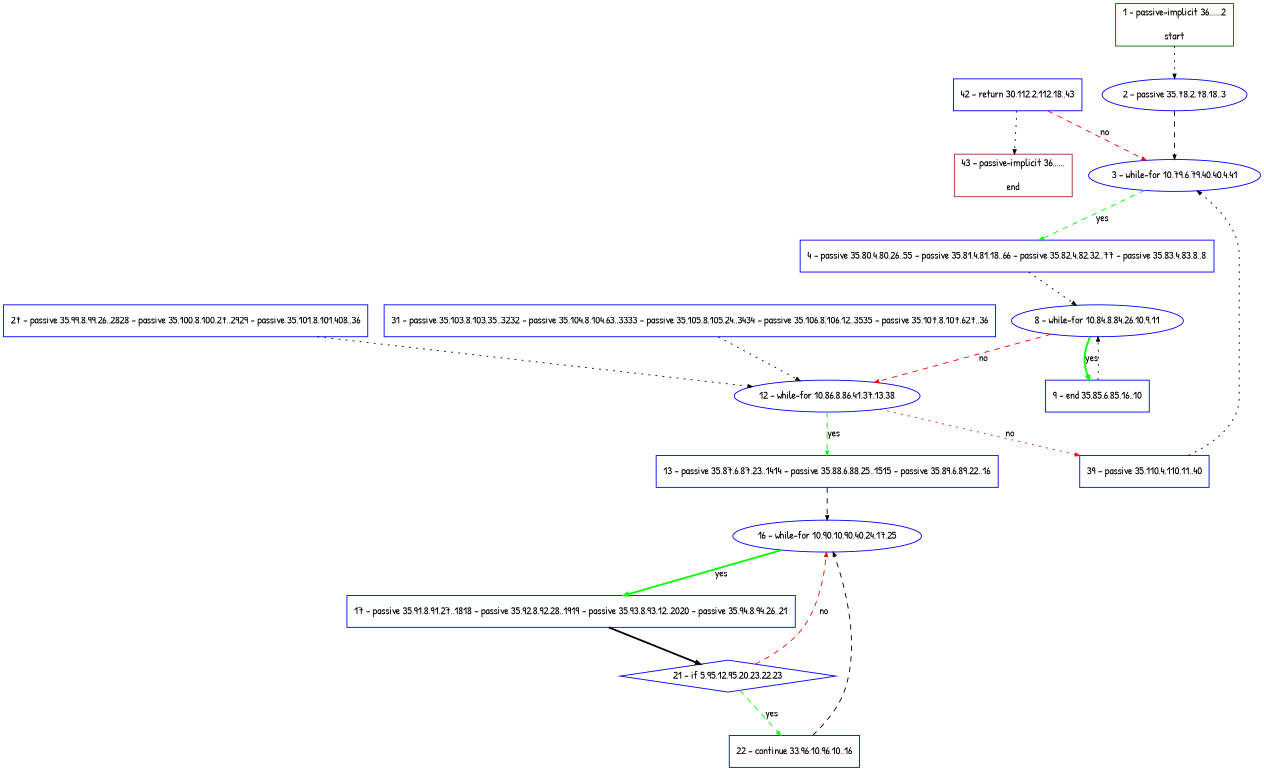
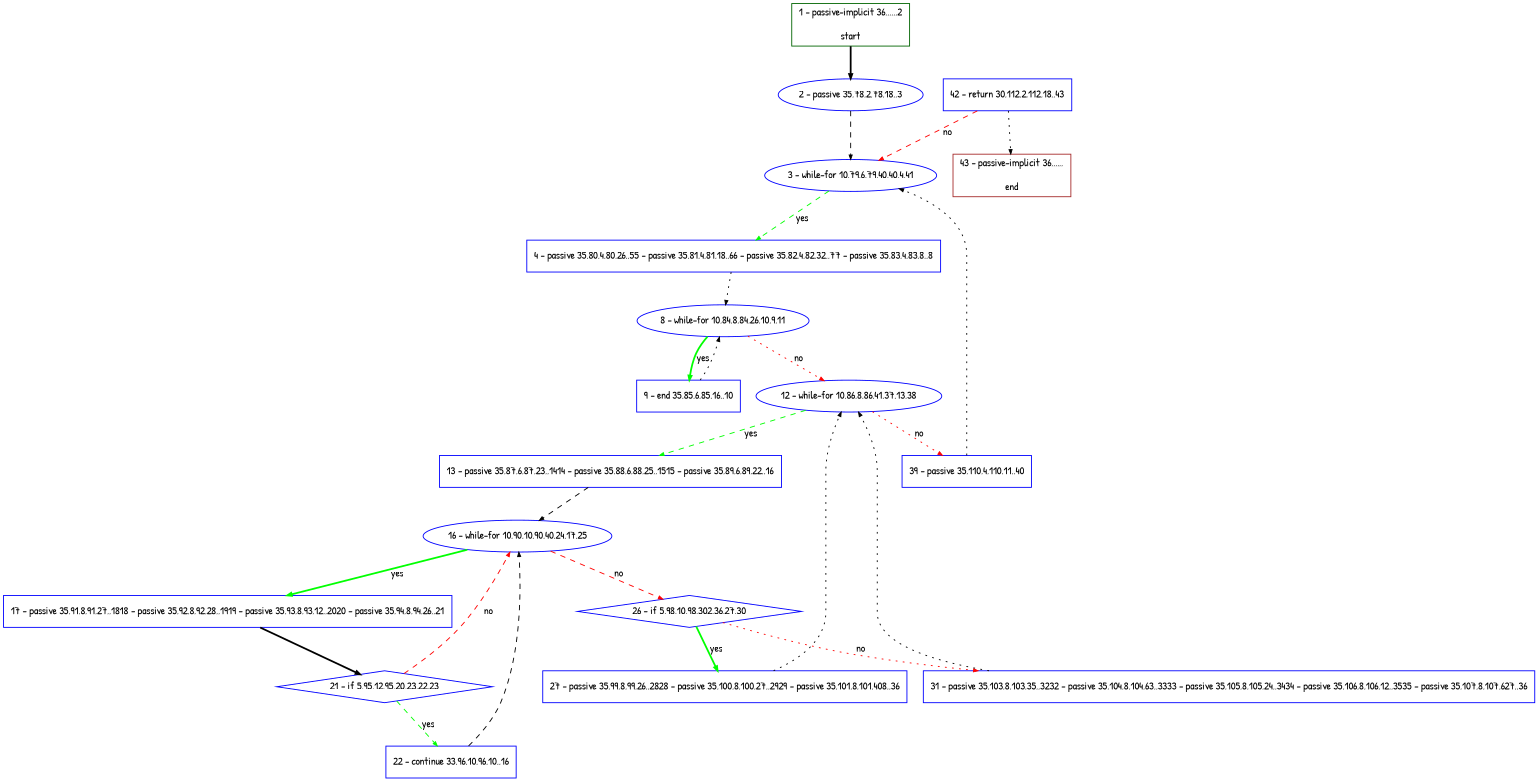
  digraph {
    bgcolor=white
    compound=true
    fillcolor="#FFFFCC"
    fontname="Patrick Hand"
    fontsize=12
    pack=true
    packmode=clust
    style="rounded,filled"
    node [color="#0000ff" compound=true fillcolor="#ffffff" fixedsize=false fontname="Patrick Hand" fontsize=12 node_initialized=no shape=box style=filled]
    edge [arrowhead=normal arrowsize=0.5 arrowtail=none color="#000000" compound=true dir=forward fontcolor=black fontname="Patrick Hand" fontsize=12 style=dashed]
    n1 [label="2 - passive 35,78,2,78,18,,3" shape=ellipse]
    n2 [label="3 - while-for 10,79,6,79,40,40,4,41" shape=oval]
    n3 [label="4 - passive 35,80,4,80,26,,55 - passive 35,81,4,81,18,,66 - passive 35,82,4,82,32,,77 - passive 35,83,4,83,8,,8"]
    n4 [color="#006400" label="1 - passive-implicit 36,,,,,,2\n\nstart"]
    n5 [label="8 - while-for 10,84,8,84,26,10,9,11" shape=oval]
    n6 [label="42 - return 30,112,2,112,18,,43"]
    n7 [color="#a52a2a" label="43 - passive-implicit 36,,,,,,\n\nend"]
    n8 [label="9 - end 35,85,6,85,16,,10"]
    n9 [label="12 - while-for 10,86,8,86,41,37,13,38" shape=oval]
    n10 [label="13 - passive 35,87,6,87,23,,1414 - passive 35,88,6,88,25,,1515 - passive 35,89,6,89,22,,16"]
    n11 [label="39 - passive 35,110,4,110,11,,40"]
    n12 [label="16 - while-for 10,90,10,90,40,24,17,25" shape=oval]
    n13 [label="17 - passive 35,91,8,91,27,,1818 - passive 35,92,8,92,28,,1919 - passive 35,93,8,93,12,,2020 - passive 35,94,8,94,26,,21"]
+   n14 [label="26 - if 5,98,10,98,302,36,27,30" shape=diamond]
    n15 [label="21 - if 5,95,12,95,20,23,22,23" shape=diamond]
    n16 [label="27 - passive 35,99,8,99,26,,2828 - passive 35,100,8,100,27,,2929 - passive 35,101,8,101,408,,36"]
    n17 [label="31 - passive 35,103,8,103,35,,3232 - passive 35,104,8,104,63,,3333 - passive 35,105,8,105,24,,3434 - passive 35,106,8,106,12,,3535 - passive 35,107,8,107,627,,36"]
    n18 [label="22 - continue 33,96,10,96,10,,16"]
    n1 -> n2
    n2 -> n3 [color="#00ff00" label=yes]
    n3 -> n5 [style=dotted]
-   n4 -> n1 [style=dotted]
+   n4 -> n1 [style=bold]
    n5 -> n8 [color="#00ff00" label=yes style=bold]
-   n5 -> n9 [color="#ff0000" label=no]
+   n5 -> n9 [color="#ff0000" label=no style=dotted]
    n6 -> n2 [color="#ff0000" label=no]
    n6 -> n7 [style=dotted]
    n8 -> n5 [style=dotted]
    n9 -> n10 [color="#00ff00" label=yes]
    n9 -> n11 [color="#ff0000" label=no style=dotted]
    n10 -> n12
    n11 -> n2 [style=dotted]
    n12 -> n13 [color="#00ff00" label=yes style=bold]
+   n12 -> n14 [color="#ff0000" label=no]
    n13 -> n15 [style=bold]
+   n14 -> n16 [color="#00ff00" label=yes style=bold]
+   n14 -> n17 [color="#ff0000" label=no style=dotted]
    n15 -> n12 [color="#ff0000" label=no]
    n15 -> n18 [color="#00ff00" label=yes]
    n16 -> n9 [style=dotted]
    n17 -> n9 [style=dotted]
    n18 -> n12
  }
